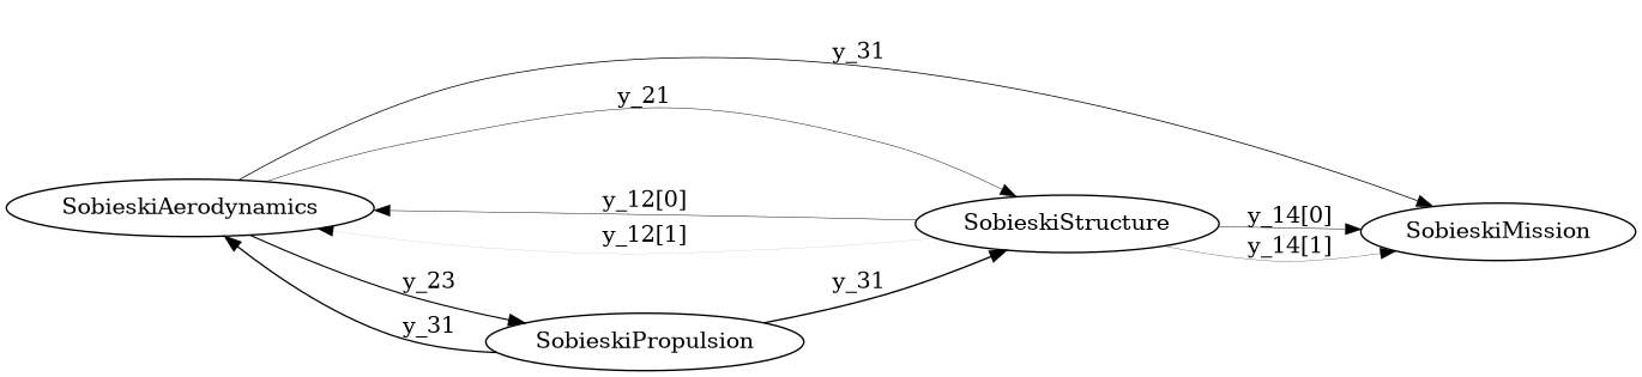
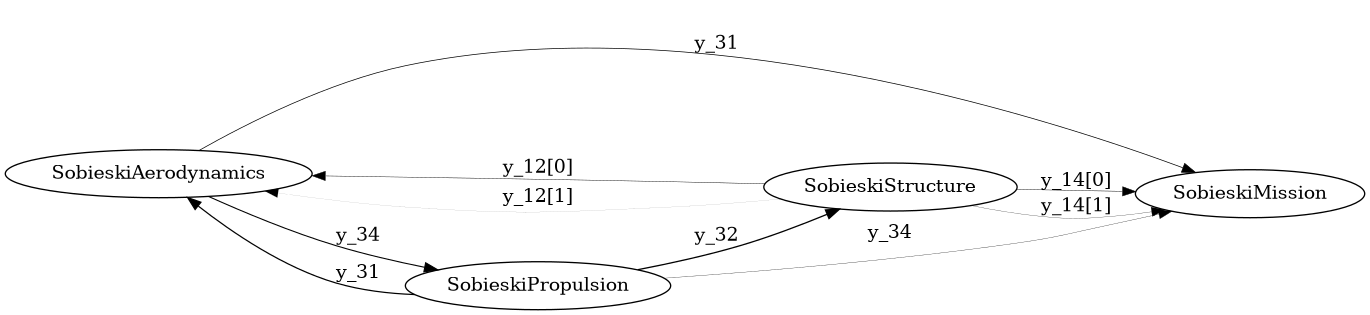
  digraph {
    rankdir=LR
    node [color=black fillcolor=white fontcolor=black penwidth=1.0 style=filled]
    edge [color=black dir=forward fontcolor=black penwidth=0.32]
    SobieskiAerodynamics
    SobieskiStructure
    SobieskiPropulsion
    SobieskiMission
-   SobieskiAerodynamics -> SobieskiStructure [label=y_21]
-   SobieskiAerodynamics -> SobieskiPropulsion [label=y_23 penwidth=0.81]
+   SobieskiAerodynamics -> SobieskiPropulsion [label=y_34 penwidth=0.81]
    SobieskiAerodynamics -> SobieskiMission [label=y_31 penwidth=0.54]
    SobieskiStructure -> SobieskiAerodynamics [label="y_12[0]"]
    SobieskiStructure -> SobieskiAerodynamics [label="y_12[1]" penwidth=0.05]
    SobieskiStructure -> SobieskiMission [label="y_14[0]"]
    SobieskiStructure -> SobieskiMission [label="y_14[1]" penwidth=0.18]
    SobieskiPropulsion -> SobieskiAerodynamics [label=y_31 penwidth=0.92]
-   SobieskiPropulsion -> SobieskiStructure [label=y_31 penwidth=0.97]
+   SobieskiPropulsion -> SobieskiStructure [label=y_32 penwidth=0.97]
+   SobieskiPropulsion -> SobieskiMission [label=y_34 penwidth=0.21]
  }
